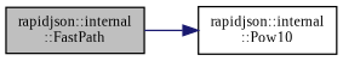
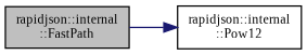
  digraph {
    rankdir=LR
    fontname="Liberation Serif"
    node [color=black fontname="Liberation Serif" fontsize=10 shape=record style=filled]
    n1 [fillcolor=grey75 fontcolor=black height=0.2 label="rapidjson::internal\l::FastPath" width=0.4]
-   n2 [fillcolor=white height=0.2 label="rapidjson::internal\l::Pow10" width=0.4]
+   n2 [fillcolor=white height=0.2 label="rapidjson::internal\l::Pow12" width=0.4]
    n1 -> n2 [color=midnightblue fontname="Liberation Serif" fontsize=10 labelfontname=Helvetica labelfontsize=10 style=solid]
  }
